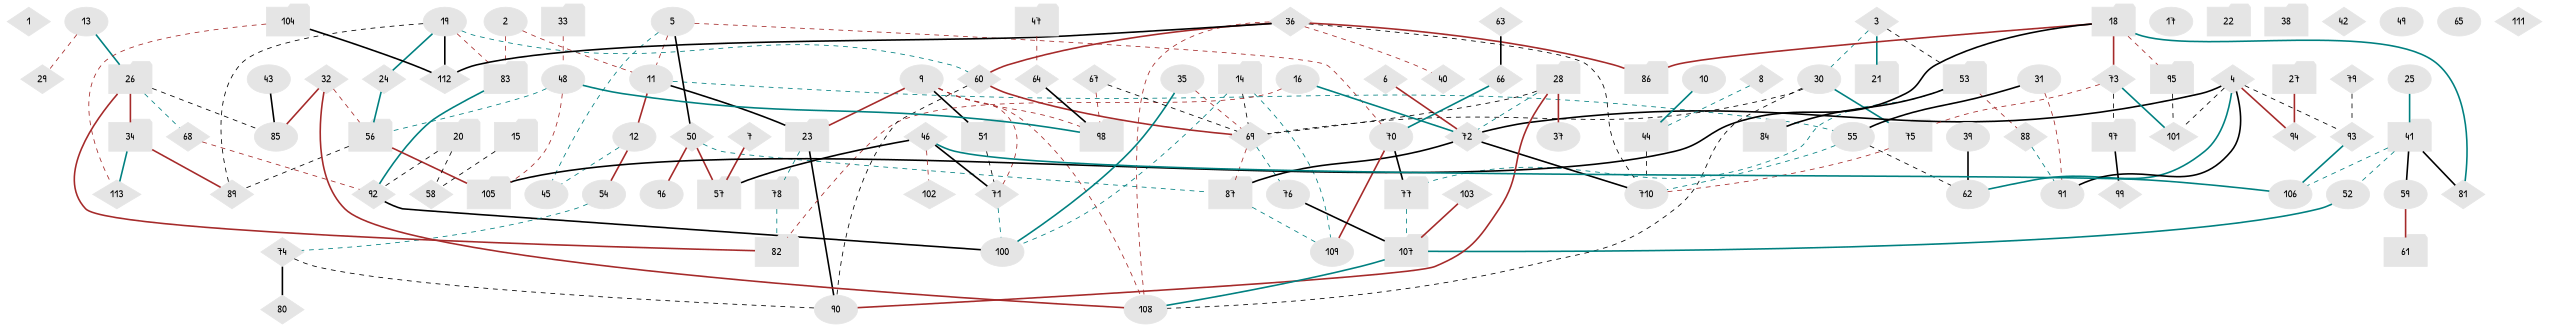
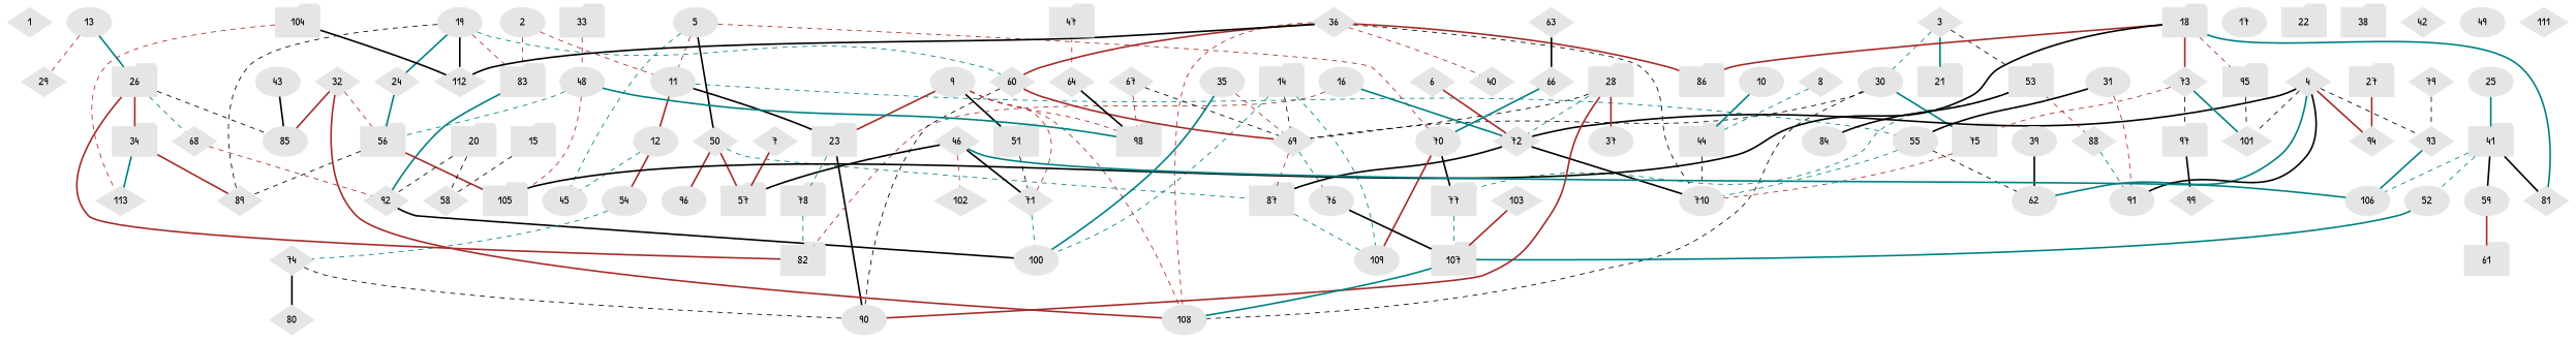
  graph {
    fontname="Patrick Hand"
    node [color=gray90 fontname="Patrick Hand" shape=diamond style=filled]
    edge [color=brown fontname="Patrick Hand" style=dashed]
    1
    2 [shape=ellipse]
    11 [shape=ellipse]
    83 [shape=folder]
    23 [shape=folder]
    12 [shape=ellipse]
    55 [shape=ellipse]
    92
    21 [shape=folder]
    3
    30 [shape=ellipse]
    53 [shape=folder]
    108 [shape=ellipse]
    69
    75 [shape=folder]
    77 [shape=folder]
-   84 [shape=folder]
+   84 [shape=ellipse]
    88
    62 [shape=ellipse]
    4
    72
    91 [shape=ellipse]
    93
    94
    101
    n26 [label=710 shape=ellipse]
    87 [shape=folder]
    106 [shape=ellipse]
    5 [shape=ellipse]
    45 [shape=ellipse]
    50
    70 [shape=ellipse]
    57 [shape=folder]
    96 [shape=ellipse]
    109 [shape=ellipse]
    6
    7
    44 [shape=folder]
    8
    9 [shape=ellipse]
    51 [shape=folder]
    98 [shape=folder]
    71
    78 [shape=folder]
    90 [shape=ellipse]
    10 [shape=ellipse]
    54 [shape=ellipse]
    74
    13 [shape=ellipse]
    26 [shape=folder]
    29
    82 [shape=folder]
    34 [shape=folder]
    68
    85 [shape=ellipse]
    14 [shape=folder]
    100 [shape=ellipse]
    76 [shape=ellipse]
    15 [shape=folder]
    58
    16 [shape=ellipse]
    17 [shape=ellipse]
    18 [shape=folder]
    73
    81
    86 [shape=folder]
    95 [shape=folder]
    105 [shape=folder]
    97 [shape=folder]
    19 [shape=ellipse]
    24
    60
    89
    112
    56 [shape=folder]
    20 [shape=folder]
    22 [shape=folder]
    25 [shape=ellipse]
    41 [shape=folder]
    52 [shape=ellipse]
    59 [shape=ellipse]
    113
    27 [shape=folder]
    28 [shape=folder]
    37 [shape=ellipse]
    31 [shape=ellipse]
    32
    33 [shape=folder]
    48 [shape=ellipse]
    35 [shape=ellipse]
    36
    40
    38 [shape=folder]
    39 [shape=ellipse]
    107 [shape=folder]
    61 [shape=folder]
    42
    43 [shape=ellipse]
    46
    102
    47 [shape=folder]
    64
    49 [shape=ellipse]
    80
    63
    66
-   65 [shape=ellipse]
    67
    99
    79
    103
    104 [shape=folder]
    111
    2 -- 11
    2 -- 83
    11 -- 23 [color=black style=bold]
    11 -- 12 [style=bold]
    11 -- 55 [color=teal]
    83 -- 92 [color=teal style=bold]
    23 -- 78 [color=teal]
    23 -- 90 [color=black style=bold]
    12 -- 45 [color=teal]
    12 -- 54 [style=bold]
    55 -- 62 [color=black]
    55 -- n26 [color=teal]
    92 -- 100 [color=black style=bold]
    3 -- 21 [color=teal style=bold]
    3 -- 30 [color=teal]
    3 -- 53 [color=black]
    30 -- 108 [color=black]
    30 -- 69 [color=black]
    30 -- 75 [color=teal style=bold]
    53 -- 77 [color=teal]
    53 -- 84 [color=black style=bold]
    53 -- 88
    69 -- 87
    69 -- 76 [color=teal]
    75 -- n26
    77 -- 107 [color=teal]
    88 -- 91 [color=teal]
    4 -- 62 [color=teal style=bold]
    4 -- 72 [color=black style=bold]
    4 -- 91 [color=black style=bold]
    4 -- 93 [color=black]
    4 -- 94 [style=bold]
    4 -- 101 [color=black]
    72 -- n26 [color=black style=bold]
    72 -- 87 [color=black style=bold]
    93 -- 106 [color=teal style=bold]
    87 -- 109 [color=teal]
    5 -- 11
    5 -- 45 [color=teal]
    5 -- 50 [color=black style=bold]
    5 -- 70
    50 -- 87 [color=teal]
    50 -- 57 [style=bold]
    50 -- 96 [style=bold]
    70 -- 77 [color=black style=bold]
    70 -- 109 [style=bold]
    6 -- 72 [style=bold]
    7 -- 57 [style=bold]
    44 -- n26 [color=black]
    8 -- 44 [color=teal]
    9 -- 23 [style=bold]
    9 -- 108
    9 -- 51 [color=black style=bold]
    9 -- 98
    9 -- 71
    51 -- 71 [color=black]
    71 -- 100 [color=teal]
    78 -- 82 [color=teal]
    10 -- 44 [color=teal style=bold]
    54 -- 74 [color=teal]
    74 -- 90 [color=black]
    74 -- 80 [color=black style=bold]
    13 -- 26 [color=teal style=bold]
    13 -- 29
    26 -- 82 [style=bold]
    26 -- 34 [style=bold]
    26 -- 68 [color=teal]
    26 -- 85 [color=black]
    34 -- 89 [style=bold]
    34 -- 113 [color=teal style=bold]
    68 -- 92
    14 -- 69 [color=black]
    14 -- 109 [color=teal]
    14 -- 100 [color=teal]
    76 -- 107 [color=black style=bold]
    15 -- 58 [color=black]
    16 -- 72 [color=teal style=bold]
    16 -- 82
    18 -- 73 [style=bold]
    18 -- 81 [color=teal style=bold]
    18 -- 86 [style=bold]
    18 -- 95
    18 -- 105 [color=black style=bold]
    73 -- 75
    73 -- 101 [color=teal style=bold]
    73 -- 97 [color=black]
    95 -- 101 [color=black]
    97 -- 99 [color=black style=bold]
    19 -- 83
    19 -- 24 [color=teal style=bold]
    19 -- 60 [color=teal]
    19 -- 89 [color=black]
    19 -- 112 [color=black style=bold]
    24 -- 56 [color=teal style=bold]
    60 -- 69 [style=bold]
    60 -- 90 [color=black]
    56 -- 105 [style=bold]
    56 -- 89 [color=black]
    20 -- 92 [color=black]
    20 -- 58 [color=black]
    25 -- 41 [color=teal style=bold]
    41 -- 106 [color=teal]
    41 -- 81 [color=black style=bold]
    41 -- 52 [color=teal]
    41 -- 59 [color=black style=bold]
    52 -- 107 [color=teal style=bold]
    59 -- 61 [style=bold]
    27 -- 94 [style=bold]
    28 -- 69 [color=black]
    28 -- 72 [color=teal]
    28 -- 90 [style=bold]
    28 -- 37 [style=bold]
    31 -- 55 [color=black style=bold]
    31 -- 91
    32 -- 108 [style=bold]
    32 -- 85 [style=bold]
    32 -- 56
    33 -- 48
    48 -- 98 [color=teal style=bold]
    48 -- 105
    48 -- 56 [color=teal]
    35 -- 69
    35 -- 100 [color=teal style=bold]
    36 -- 108
    36 -- n26 [color=black]
    36 -- 86 [style=bold]
    36 -- 60 [style=bold]
    36 -- 112 [color=black style=bold]
    36 -- 40
    39 -- 62 [color=black style=bold]
    107 -- 108 [color=teal style=bold]
    43 -- 85 [color=black style=bold]
    46 -- 106 [color=teal style=bold]
    46 -- 57 [color=black style=bold]
    46 -- 71 [color=black style=bold]
    46 -- 102
    47 -- 64
    64 -- 98 [color=black style=bold]
    63 -- 66 [color=black style=bold]
    66 -- 70 [color=teal style=bold]
    67 -- 69 [color=black]
    67 -- 98
    79 -- 93 [color=black]
    103 -- 107 [style=bold]
    104 -- 112 [color=black style=bold]
    104 -- 113
  }
